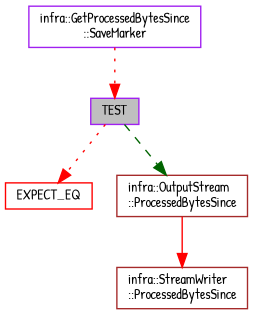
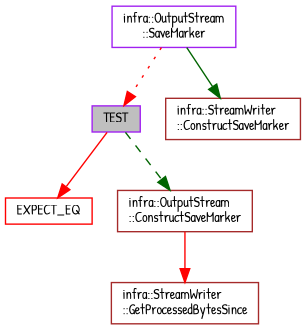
  digraph {
    fontname="Patrick Hand"
    rankdir=TB
    node [color=brown fillcolor=white fontname="Patrick Hand" fontsize=10 shape=record style=filled]
    edge [color=red fontname="Patrick Hand" fontsize=10 labelfontname=Helvetica labelfontsize=10 style=dotted]
    n1 [color=purple fillcolor=grey75 fontcolor=black height=0.2 label=TEST width=0.4]
    n2 [color=red height=0.2 label=EXPECT_EQ width=0.4]
-   n3 [height=0.2 label="infra::OutputStream\l::ProcessedBytesSince" width=0.4]
-   n4 [height=0.2 label="infra::StreamWriter\l::ProcessedBytesSince" width=0.4]
-   n5 [color=purple height=0.2 label="infra::GetProcessedBytesSince\l::SaveMarker" width=0.4]
-   n1 -> n2
+   n3 [height=0.2 label="infra::OutputStream\l::ConstructSaveMarker" width=0.4]
+   n4 [height=0.2 label="infra::StreamWriter\l::GetProcessedBytesSince" width=0.4]
+   n5 [color=purple height=0.2 label="infra::OutputStream\l::SaveMarker" width=0.4]
+   n6 [height=0.2 label="infra::StreamWriter\l::ConstructSaveMarker" width=0.4]
+   n1 -> n2 [style=solid]
    n1 -> n3 [color=darkgreen style=dashed]
    n3 -> n4 [style=solid]
    n5 -> n1
+   n5 -> n6 [color=darkgreen style=solid]
  }
